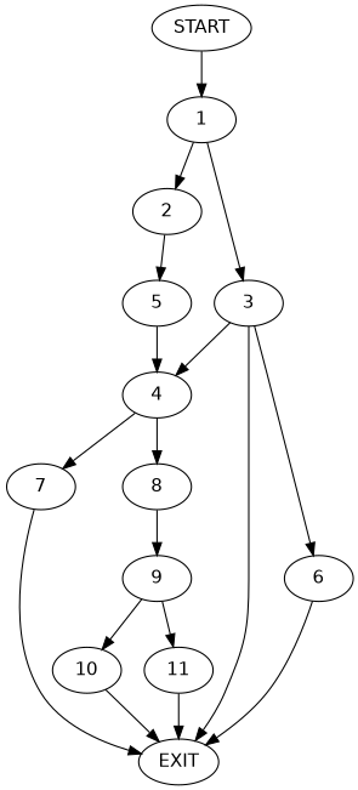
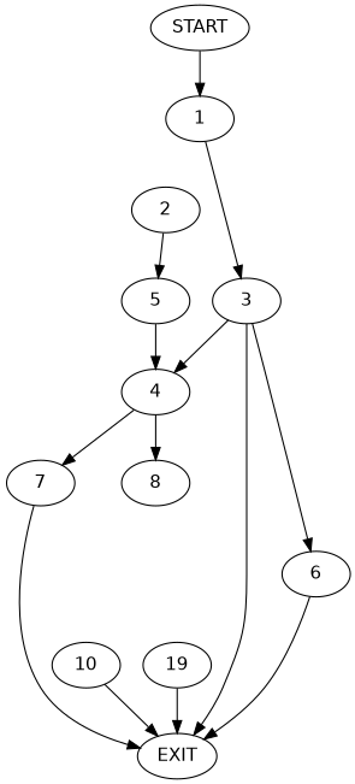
  digraph {
    fontname="DejaVu Sans"
    node [fontname="DejaVu Sans"]
    edge [fontname="DejaVu Sans"]
    n1 [label=START]
    1
    2
    3
    n5 [label=EXIT]
    5
    4
    6
    7
    8
-   9
    10
-   11
+   11 [label=19]
    n1 -> 1
-   1 -> 2
    1 -> 3
    2 -> 5
    3 -> n5
    3 -> 4
    3 -> 6
    5 -> 4
    4 -> 7
    4 -> 8
    6 -> n5
    7 -> n5
-   8 -> 9
-   9 -> 10
-   9 -> 11
    10 -> n5
    11 -> n5
  }
